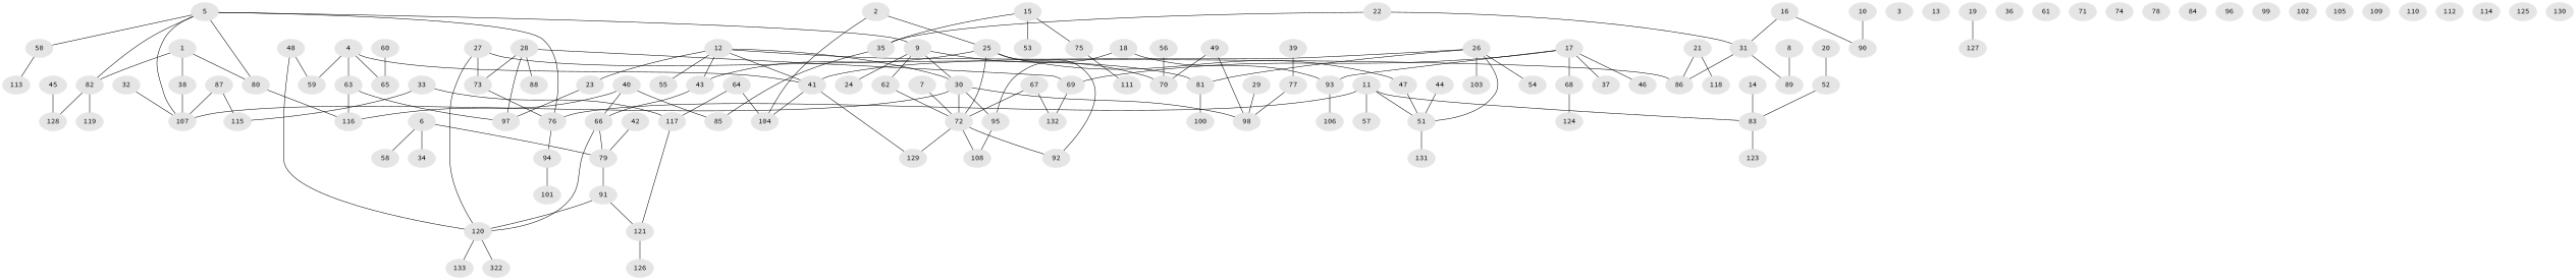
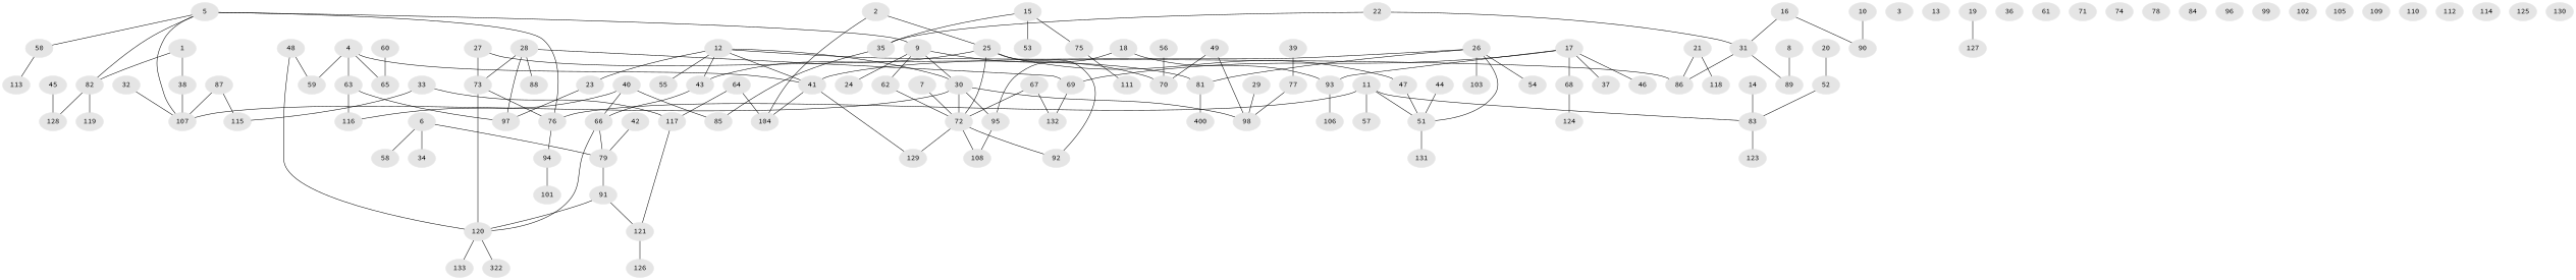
  graph {
    fontname="Source Code Pro"
    node [color=gray90 fontname="Source Code Pro" style=filled]
    edge [fontname="Source Code Pro"]
    1
    38
-   80
    82
    107
    116
    128
    119
    2
    25
    104
    72
    43
    47
    92
    3
    4
    41
    59
    63
    65
    129
    97
    5
    9
    50
    76
    24
    30
    62
    70
    113
    94
    6
    34
    58
    79
    91
    7
    108
    8
    89
    95
    98
    10
    90
    11
    51
    57
    83
    131
    123
    12
    23
    55
    86
    66
    13
    14
    15
    35
    53
    75
    85
    111
    16
    31
    17
    37
    46
    68
    69
    93
    124
    132
    106
    18
    19
    127
    20
    52
    21
    118
    22
    26
    54
    81
    103
-   100
+   100 [label=400]
    27
    73
    120
    28
    88
    29
    32
    33
    115
    117
    121
    36
    39
    77
    40
    42
    44
    45
    48
    n109 [label=322]
    133
    49
    56
    60
    61
    64
    67
    71
    74
    101
    78
    84
    87
    126
    96
    99
    102
    105
    109
    110
    112
    114
    125
    130
    1 -- 38
-   1 -- 80
    1 -- 82
    38 -- 107
-   80 -- 116
    82 -- 128
    82 -- 119
    2 -- 25
    2 -- 104
    25 -- 72
    25 -- 43
    25 -- 47
    25 -- 92
    72 -- 92
    72 -- 129
    72 -- 108
    43 -- 66
    47 -- 51
    4 -- 41
    4 -- 59
    4 -- 63
    4 -- 65
    41 -- 104
    41 -- 129
    63 -- 116
    63 -- 97
-   5 -- 80
    5 -- 82
    5 -- 107
    5 -- 9
    5 -- 50
    5 -- 76
    9 -- 24
    9 -- 30
    9 -- 62
    9 -- 70
    50 -- 113
    76 -- 94
    30 -- 107
    30 -- 72
    30 -- 95
    30 -- 98
    62 -- 72
    94 -- 101
    6 -- 34
    6 -- 58
    6 -- 79
    79 -- 91
    91 -- 120
    91 -- 121
    7 -- 72
    8 -- 89
    95 -- 108
    10 -- 90
    11 -- 76
    11 -- 51
    11 -- 57
    11 -- 83
    51 -- 131
    83 -- 123
    12 -- 43
    12 -- 41
    12 -- 30
    12 -- 23
    12 -- 55
    12 -- 86
    23 -- 97
    66 -- 79
    66 -- 120
    14 -- 83
    15 -- 35
    15 -- 53
    15 -- 75
    35 -- 85
    75 -- 111
    16 -- 90
    16 -- 31
    31 -- 89
    31 -- 86
    17 -- 37
    17 -- 46
    17 -- 68
    17 -- 69
    17 -- 93
    68 -- 124
    69 -- 132
    93 -- 106
    18 -- 95
    18 -- 93
    19 -- 127
    20 -- 52
    52 -- 83
    21 -- 86
    21 -- 118
    22 -- 35
    22 -- 31
    26 -- 41
    26 -- 51
    26 -- 54
    26 -- 81
    26 -- 103
    81 -- 100
    27 -- 81
    27 -- 73
    73 -- 76
-   27 -- 120
+   73 -- 120
    120 -- n109
    120 -- 133
    28 -- 97
    28 -- 69
    28 -- 73
    28 -- 88
    29 -- 98
    32 -- 107
    33 -- 115
    33 -- 117
    117 -- 121
    121 -- 126
    39 -- 77
    77 -- 98
    40 -- 116
    40 -- 66
    40 -- 85
    42 -- 79
    44 -- 51
    45 -- 128
    48 -- 59
    48 -- 120
    49 -- 70
    49 -- 98
    56 -- 70
    60 -- 65
    64 -- 104
    64 -- 117
    67 -- 72
    67 -- 132
    87 -- 107
    87 -- 115
  }
